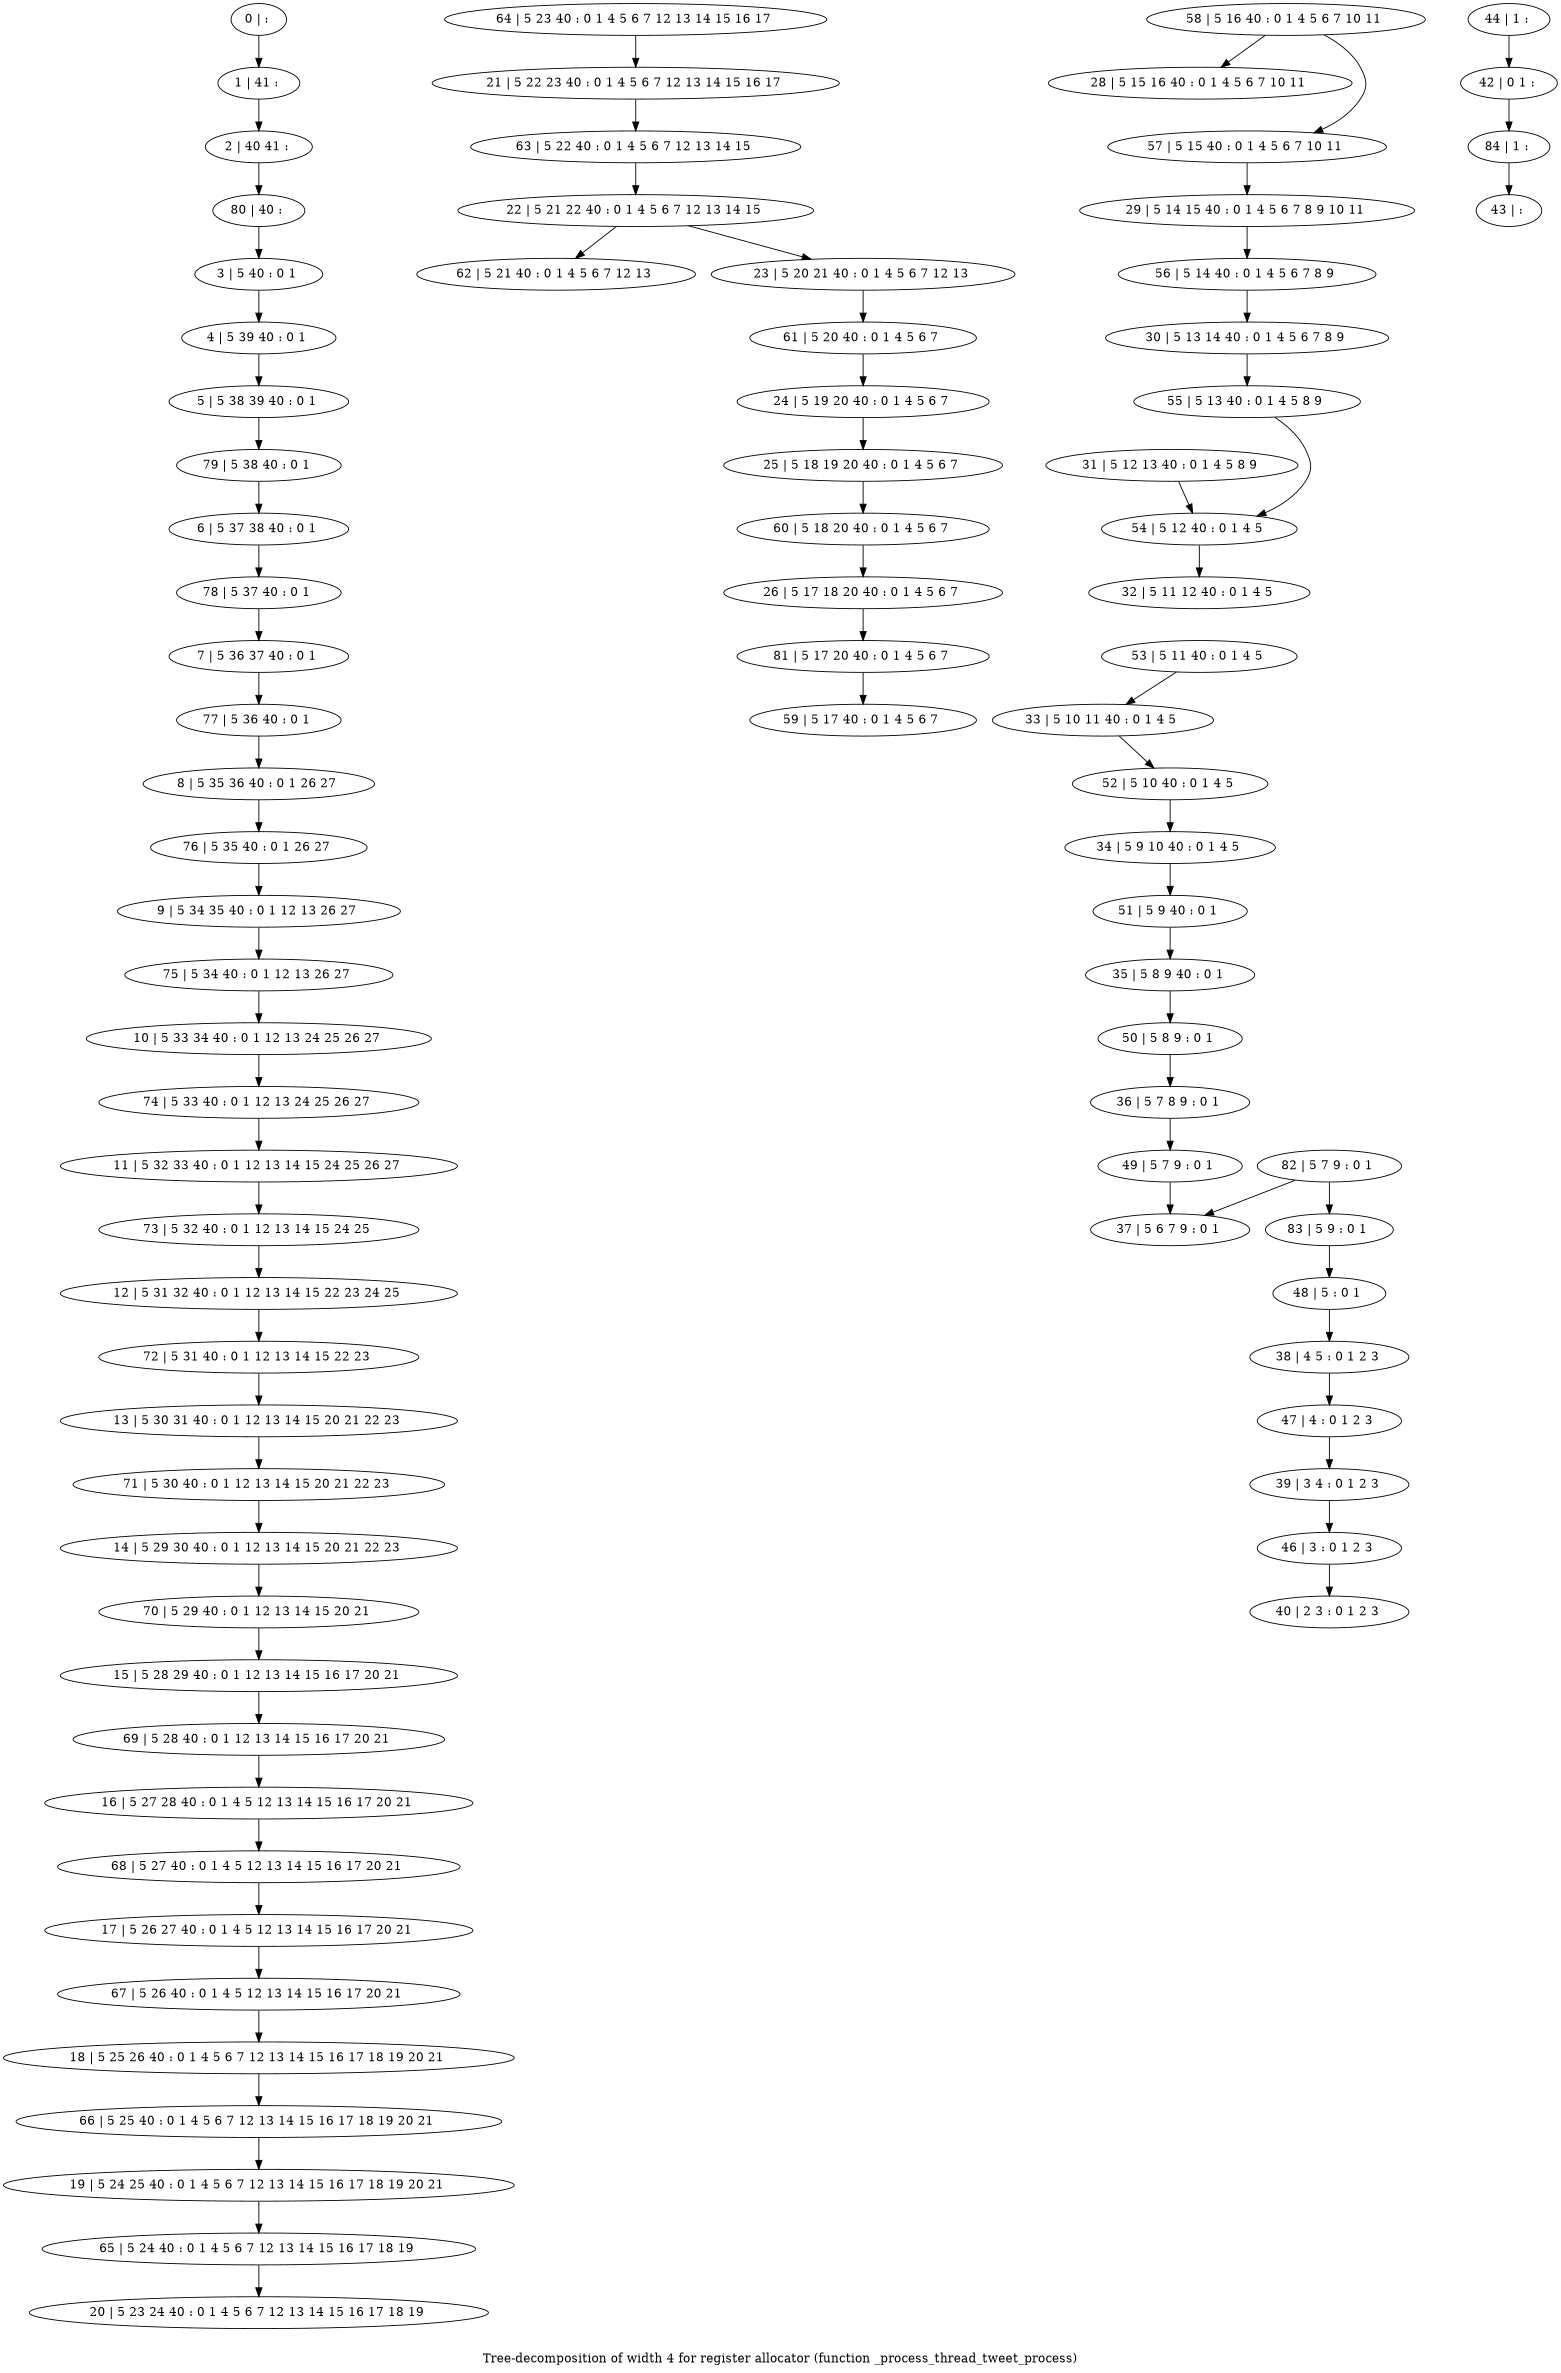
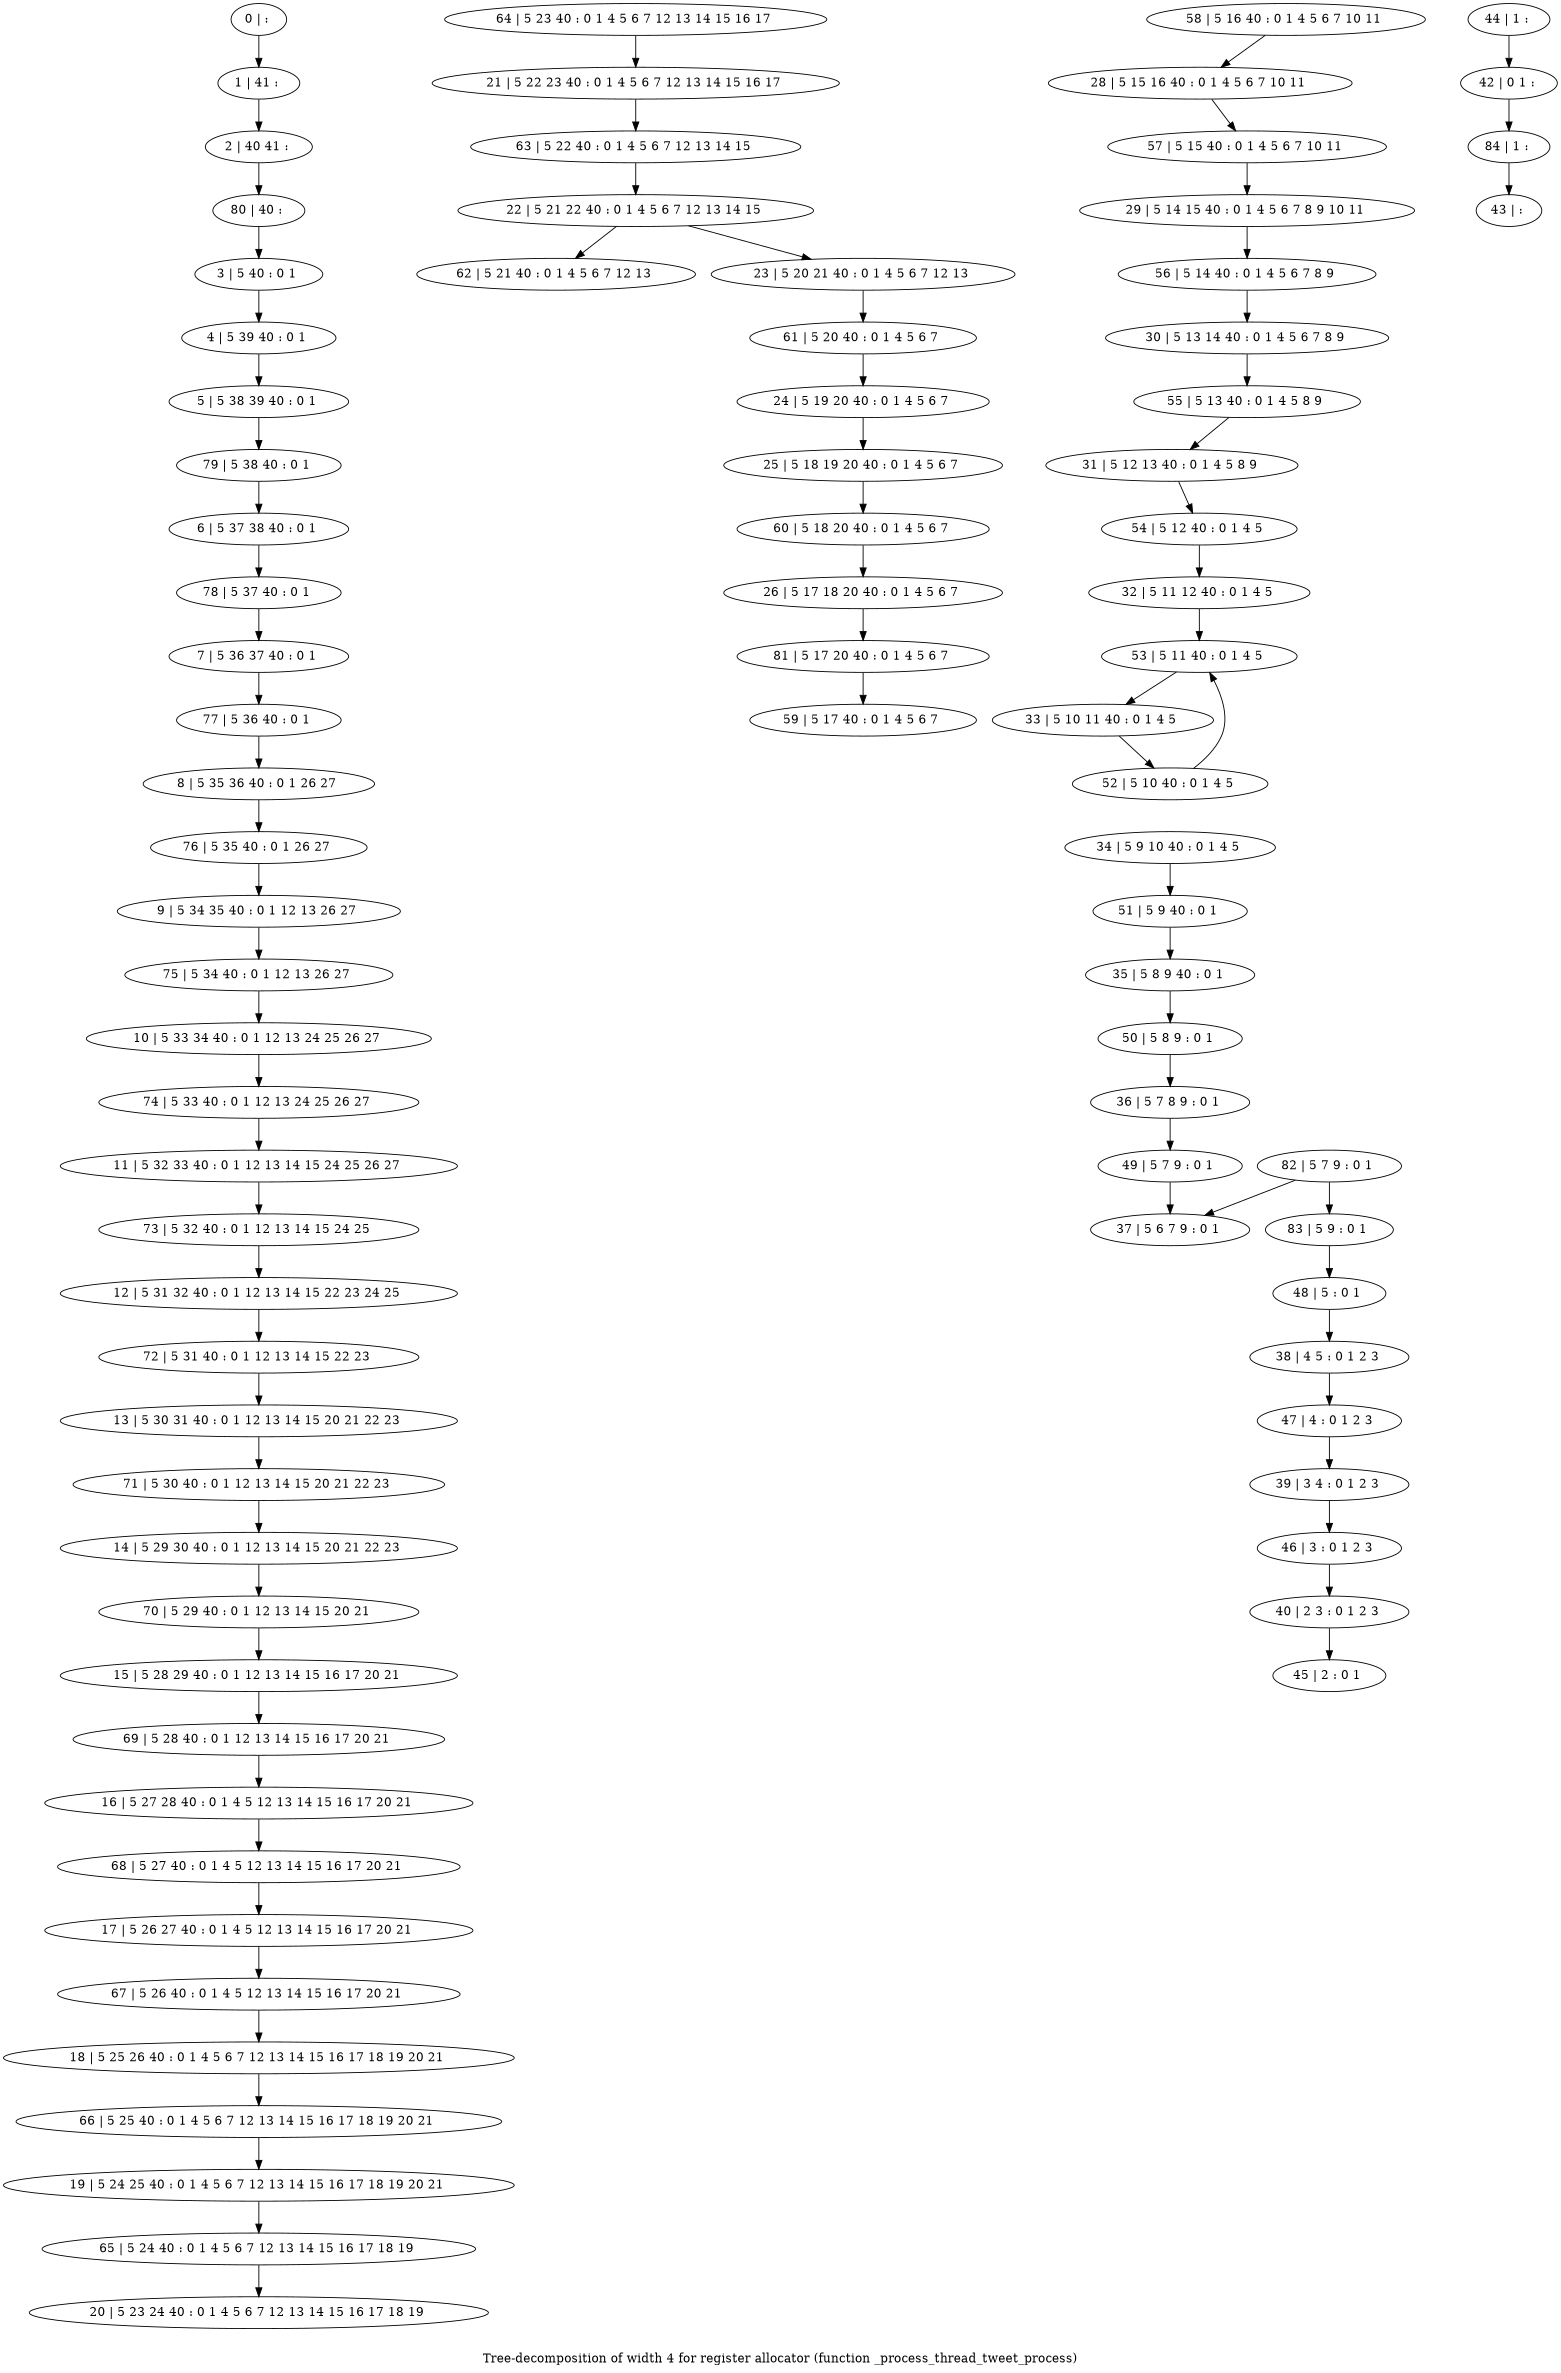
  digraph {
    label="Tree-decomposition of width 4 for register allocator (function _process_thread_tweet_process)"
    n1 [label="0 | : "]
    n2 [label="1 | 41 : "]
    n3 [label="2 | 40 41 : "]
    n4 [label="80 | 40 : "]
    n5 [label="3 | 5 40 : 0 1 "]
    n6 [label="4 | 5 39 40 : 0 1 "]
    n7 [label="5 | 5 38 39 40 : 0 1 "]
    n8 [label="79 | 5 38 40 : 0 1 "]
    n9 [label="6 | 5 37 38 40 : 0 1 "]
    n10 [label="78 | 5 37 40 : 0 1 "]
    n11 [label="7 | 5 36 37 40 : 0 1 "]
    n12 [label="77 | 5 36 40 : 0 1 "]
    n13 [label="8 | 5 35 36 40 : 0 1 26 27 "]
    n14 [label="76 | 5 35 40 : 0 1 26 27 "]
    n15 [label="9 | 5 34 35 40 : 0 1 12 13 26 27 "]
    n16 [label="75 | 5 34 40 : 0 1 12 13 26 27 "]
    n17 [label="10 | 5 33 34 40 : 0 1 12 13 24 25 26 27 "]
    n18 [label="74 | 5 33 40 : 0 1 12 13 24 25 26 27 "]
    n19 [label="11 | 5 32 33 40 : 0 1 12 13 14 15 24 25 26 27 "]
    n20 [label="73 | 5 32 40 : 0 1 12 13 14 15 24 25 "]
    n21 [label="12 | 5 31 32 40 : 0 1 12 13 14 15 22 23 24 25 "]
    n22 [label="72 | 5 31 40 : 0 1 12 13 14 15 22 23 "]
    n23 [label="13 | 5 30 31 40 : 0 1 12 13 14 15 20 21 22 23 "]
    n24 [label="71 | 5 30 40 : 0 1 12 13 14 15 20 21 22 23 "]
    n25 [label="14 | 5 29 30 40 : 0 1 12 13 14 15 20 21 22 23 "]
    n26 [label="70 | 5 29 40 : 0 1 12 13 14 15 20 21 "]
    n27 [label="15 | 5 28 29 40 : 0 1 12 13 14 15 16 17 20 21 "]
    n28 [label="69 | 5 28 40 : 0 1 12 13 14 15 16 17 20 21 "]
    n29 [label="16 | 5 27 28 40 : 0 1 4 5 12 13 14 15 16 17 20 21 "]
    n30 [label="68 | 5 27 40 : 0 1 4 5 12 13 14 15 16 17 20 21 "]
    n31 [label="17 | 5 26 27 40 : 0 1 4 5 12 13 14 15 16 17 20 21 "]
    n32 [label="67 | 5 26 40 : 0 1 4 5 12 13 14 15 16 17 20 21 "]
    n33 [label="18 | 5 25 26 40 : 0 1 4 5 6 7 12 13 14 15 16 17 18 19 20 21 "]
    n34 [label="66 | 5 25 40 : 0 1 4 5 6 7 12 13 14 15 16 17 18 19 20 21 "]
    n35 [label="19 | 5 24 25 40 : 0 1 4 5 6 7 12 13 14 15 16 17 18 19 20 21 "]
    n36 [label="65 | 5 24 40 : 0 1 4 5 6 7 12 13 14 15 16 17 18 19 "]
    n37 [label="20 | 5 23 24 40 : 0 1 4 5 6 7 12 13 14 15 16 17 18 19 "]
    n38 [label="64 | 5 23 40 : 0 1 4 5 6 7 12 13 14 15 16 17 "]
    n39 [label="21 | 5 22 23 40 : 0 1 4 5 6 7 12 13 14 15 16 17 "]
    n40 [label="63 | 5 22 40 : 0 1 4 5 6 7 12 13 14 15 "]
    n41 [label="22 | 5 21 22 40 : 0 1 4 5 6 7 12 13 14 15 "]
    n42 [label="62 | 5 21 40 : 0 1 4 5 6 7 12 13 "]
    n43 [label="23 | 5 20 21 40 : 0 1 4 5 6 7 12 13 "]
    n44 [label="61 | 5 20 40 : 0 1 4 5 6 7 "]
    n45 [label="24 | 5 19 20 40 : 0 1 4 5 6 7 "]
    n46 [label="25 | 5 18 19 20 40 : 0 1 4 5 6 7 "]
    n47 [label="60 | 5 18 20 40 : 0 1 4 5 6 7 "]
    n48 [label="26 | 5 17 18 20 40 : 0 1 4 5 6 7 "]
    n49 [label="81 | 5 17 20 40 : 0 1 4 5 6 7 "]
    n50 [label="59 | 5 17 40 : 0 1 4 5 6 7 "]
    n51 [label="58 | 5 16 40 : 0 1 4 5 6 7 10 11 "]
    n52 [label="28 | 5 15 16 40 : 0 1 4 5 6 7 10 11 "]
    n53 [label="57 | 5 15 40 : 0 1 4 5 6 7 10 11 "]
    n54 [label="29 | 5 14 15 40 : 0 1 4 5 6 7 8 9 10 11 "]
    n55 [label="56 | 5 14 40 : 0 1 4 5 6 7 8 9 "]
    n56 [label="30 | 5 13 14 40 : 0 1 4 5 6 7 8 9 "]
    n57 [label="55 | 5 13 40 : 0 1 4 5 8 9 "]
    n58 [label="31 | 5 12 13 40 : 0 1 4 5 8 9 "]
    n59 [label="54 | 5 12 40 : 0 1 4 5 "]
    n60 [label="32 | 5 11 12 40 : 0 1 4 5 "]
    n61 [label="53 | 5 11 40 : 0 1 4 5 "]
    n62 [label="33 | 5 10 11 40 : 0 1 4 5 "]
    n63 [label="52 | 5 10 40 : 0 1 4 5 "]
    n64 [label="34 | 5 9 10 40 : 0 1 4 5 "]
    n65 [label="51 | 5 9 40 : 0 1 "]
    n66 [label="35 | 5 8 9 40 : 0 1 "]
    n67 [label="50 | 5 8 9 : 0 1 "]
    n68 [label="36 | 5 7 8 9 : 0 1 "]
    n69 [label="49 | 5 7 9 : 0 1 "]
    n70 [label="37 | 5 6 7 9 : 0 1 "]
    n71 [label="82 | 5 7 9 : 0 1 "]
    n72 [label="83 | 5 9 : 0 1 "]
    n73 [label="38 | 4 5 : 0 1 2 3 "]
    n74 [label="47 | 4 : 0 1 2 3 "]
    n75 [label="39 | 3 4 : 0 1 2 3 "]
    n76 [label="46 | 3 : 0 1 2 3 "]
    n77 [label="40 | 2 3 : 0 1 2 3 "]
+   n78 [label="45 | 2 : 0 1 "]
    n79 [label="44 | 1 : "]
    n80 [label="42 | 0 1 : "]
    n81 [label="84 | 1 : "]
    n82 [label="43 | : "]
    n83 [label="48 | 5 : 0 1 "]
    n1 -> n2
    n2 -> n3
    n3 -> n4
    n4 -> n5
    n5 -> n6
    n6 -> n7
    n7 -> n8
    n8 -> n9
    n9 -> n10
    n10 -> n11
    n11 -> n12
    n12 -> n13
    n13 -> n14
    n14 -> n15
    n15 -> n16
    n16 -> n17
    n17 -> n18
    n18 -> n19
    n19 -> n20
    n20 -> n21
    n21 -> n22
    n22 -> n23
    n23 -> n24
    n24 -> n25
    n25 -> n26
    n26 -> n27
    n27 -> n28
    n28 -> n29
    n29 -> n30
    n30 -> n31
    n31 -> n32
    n32 -> n33
    n33 -> n34
    n34 -> n35
    n35 -> n36
    n36 -> n37
    n38 -> n39
    n39 -> n40
    n40 -> n41
    n41 -> n42
    n41 -> n43
    n43 -> n44
    n44 -> n45
    n45 -> n46
    n46 -> n47
    n47 -> n48
    n48 -> n49
    n49 -> n50
    n51 -> n52
-   n51 -> n53
+   n52 -> n53
    n53 -> n54
    n54 -> n55
    n55 -> n56
    n56 -> n57
-   n57 -> n59
+   n57 -> n58
    n58 -> n59
    n59 -> n60
+   n60 -> n61
    n61 -> n62
    n62 -> n63
-   n63 -> n64
+   n63 -> n61
    n64 -> n65
    n65 -> n66
    n66 -> n67
    n67 -> n68
    n68 -> n69
    n69 -> n70
    n71 -> n70
    n71 -> n72
    n72 -> n83
    n73 -> n74
    n74 -> n75
    n75 -> n76
    n76 -> n77
+   n77 -> n78
    n79 -> n80
    n80 -> n81
    n81 -> n82
    n83 -> n73
  }
